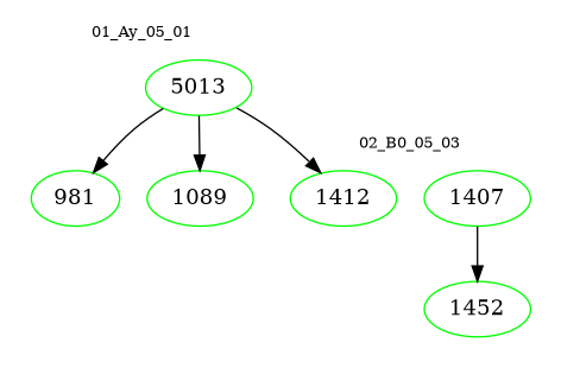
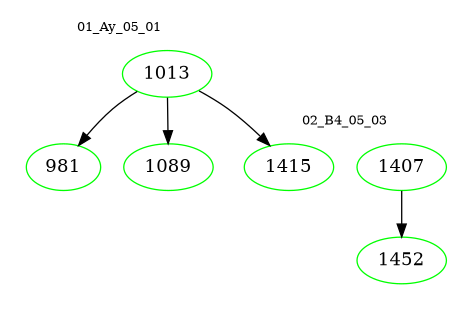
  digraph {
    node [color=green]
    edge [color=black]
-   n1 [label=5013]
+   n1 [label=1013]
    n2 [label=981]
    n3 [label=1089]
    n4 [label=1407]
-   n5 [label=1412]
+   n5 [label=1415]
    n6 [label=1452]
    subgraph cluster_1 {
      color=white
      fontsize=10
      label="01_Ay_05_01"
      n1
      n2
      n3
    }
    subgraph cluster_2 {
      color=white
      fontsize=10
-     label="02_B0_05_03"
+     label="02_B4_05_03"
      n4
      n5
      n6
    }
    n1 -> n2
    n1 -> n3
    n1 -> n5
    n4 -> n6
  }
